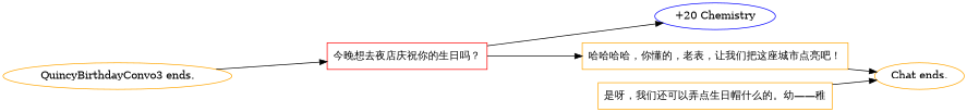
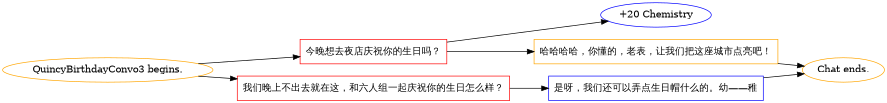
  digraph {
    rankdir=LR
    node [color=orange shape=box]
-   "QuincyBirthdayConvo3 begins." [label="QuincyBirthdayConvo3 ends." shape=""]
+   "QuincyBirthdayConvo3 begins." [shape=""]
    n2 [color=red label="今晚想去夜店庆祝你的生日吗？"]
+   n3 [color=red label="我们晚上不出去就在这，和六人组一起庆祝你的生日怎么样？"]
    n4 [color=blue label="+20 Chemistry" shape=""]
    n5 [label="哈哈哈哈，你懂的，老表，让我们把这座城市点亮吧！"]
-   n6 [label="是呀，我们还可以弄点生日帽什么的。幼——稚"]
+   n6 [color=blue label="是呀，我们还可以弄点生日帽什么的。幼——稚"]
    "Chat ends." [shape=""]
    "QuincyBirthdayConvo3 begins." -> n2
+   "QuincyBirthdayConvo3 begins." -> n3
    n2 -> n4
    n2 -> n5
+   n3 -> n6
    n5 -> "Chat ends."
    n6 -> "Chat ends."
  }
